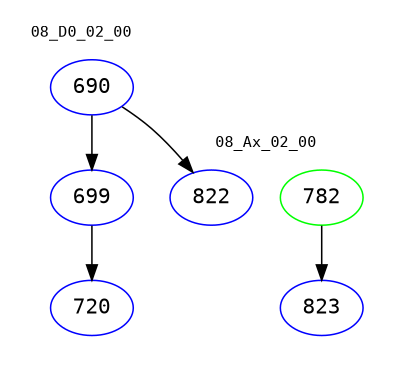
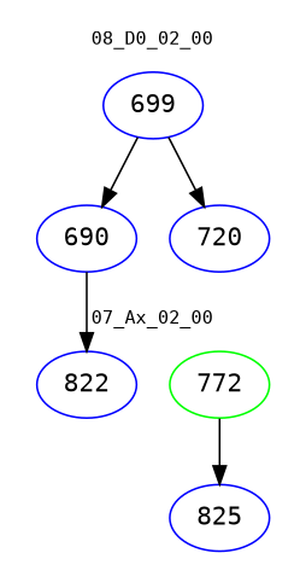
  digraph {
    fontname="DejaVu Sans Mono"
    node [color=blue fontname="DejaVu Sans Mono"]
    edge [color=black fontname="DejaVu Sans Mono"]
-   n1 [color=green label=782]
+   n1 [color=green label=772]
    n2 [label=822]
-   n3 [label=823]
+   n3 [label=825]
    n4 [label=699]
    n5 [label=690]
    n6 [label=720]
    subgraph cluster_1 {
      color=white
      fontsize=10
-     label="08_Ax_02_00"
+     label="07_Ax_02_00"
      n1
      n2
      n3
    }
    subgraph cluster_2 {
      color=white
      fontsize=10
      label="08_D0_02_00"
      n4
      n5
      n6
    }
    n1 -> n3
-   n5 -> n4
+   n4 -> n5
    n4 -> n6
    n5 -> n2
  }
